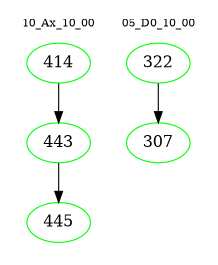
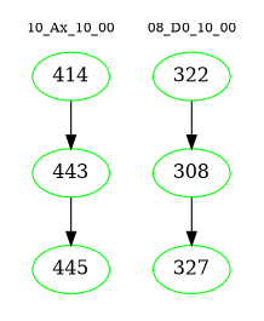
  digraph {
    node [color=green]
    edge [color=black]
    n1 [label=414]
    n2 [label=443]
    n3 [label=445]
    n4 [label=322]
-   n5 [label=307]
+   n5 [label=308]
+   n6 [label=327]
    subgraph cluster_1 {
      color=white
      fontsize=10
      label="10_Ax_10_00"
      n1
      n2
      n3
    }
    subgraph cluster_2 {
      color=white
      fontsize=10
-     label="05_D0_10_00"
+     label="08_D0_10_00"
      n4
      n5
+     n6
    }
    n1 -> n2
    n2 -> n3
    n4 -> n5
+   n5 -> n6
  }
